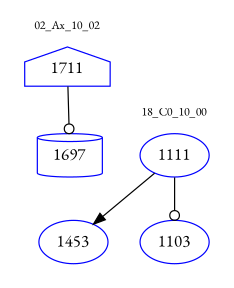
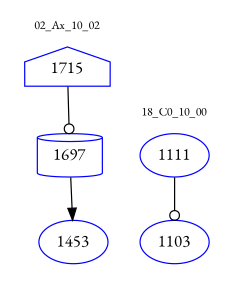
  digraph {
    fontname="EB Garamond"
    node [color=blue fontname="EB Garamond" shape=ellipse]
    edge [arrowhead=odot color=black fontname="EB Garamond"]
-   n1 [label=1711 shape=house]
+   n1 [label=1715 shape=house]
    n2 [label=1697 shape=cylinder]
    n3 [label=1453]
    n4 [label=1111]
    n5 [label=1103]
    subgraph cluster_1 {
      color=white
      fontsize=10
      label="02_Ax_10_02"
      n1
      n2
      n3
    }
    subgraph cluster_2 {
      color=white
      fontsize=10
      label="18_C0_10_00"
      n4
      n5
    }
    n1 -> n2
-   n4 -> n3 [arrowhead=normal]
+   n2 -> n3 [arrowhead=normal]
    n4 -> n5
  }
